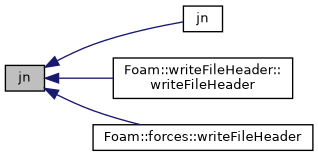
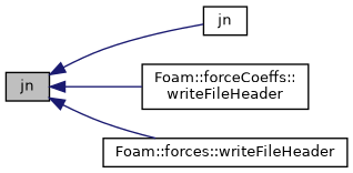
  digraph {
    rankdir=LR
    fontname="DejaVu Sans"
    node [color=black fontname="DejaVu Sans" fontsize=10 shape=record]
    edge [color=midnightblue dir=back fontname="DejaVu Sans" fontsize=10 labelfontname=FreeSans labelfontsize=10 style=solid]
    n1 [fillcolor=grey75 fontcolor=black height=0.2 label=jn style=filled width=0.4]
    n2 [height=0.2 label=jn width=0.4]
-   n3 [height=0.2 label="Foam::writeFileHeader::\lwriteFileHeader" width=0.4]
+   n3 [height=0.2 label="Foam::forceCoeffs::\lwriteFileHeader" width=0.4]
    n4 [height=0.2 label="Foam::forces::writeFileHeader" width=0.4]
    n1 -> n2
    n1 -> n3
    n1 -> n4
  }
